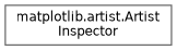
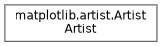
  digraph {
    rankdir=LR
-   n1 [color=grey40 fillcolor=white fontname=Helvetica fontsize=10 height=0.2 label="matplotlib.artist.Artist\lInspector" shape=box style=filled width=0.4]
+   n1 [color=grey40 fillcolor=white fontname=Helvetica fontsize=10 height=0.2 label="matplotlib.artist.Artist\lArtist" shape=box style=filled width=0.4]
  }
